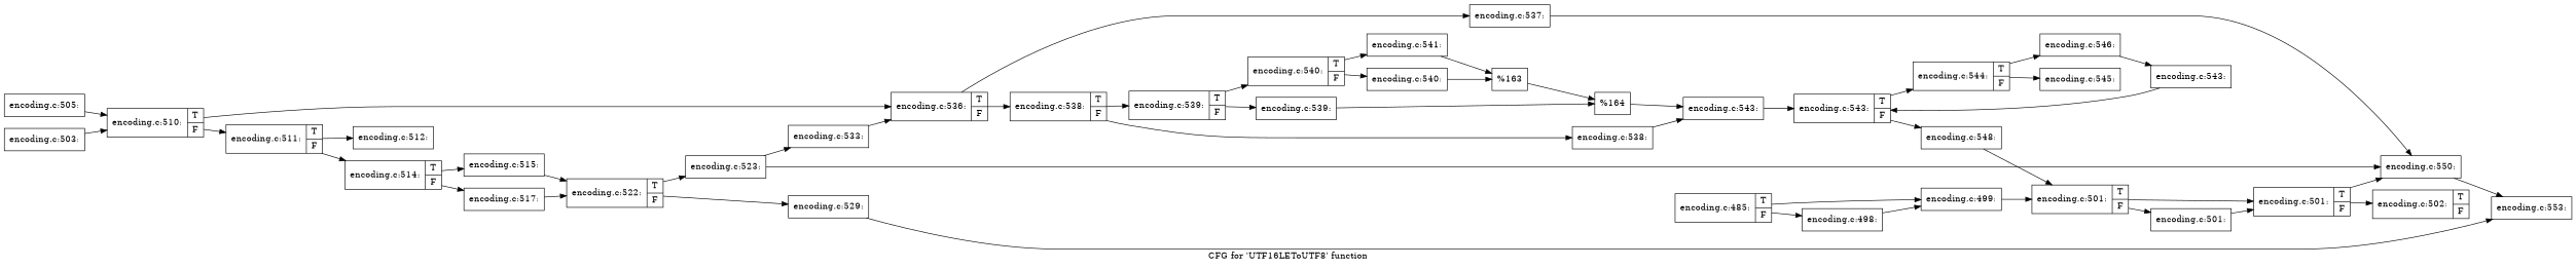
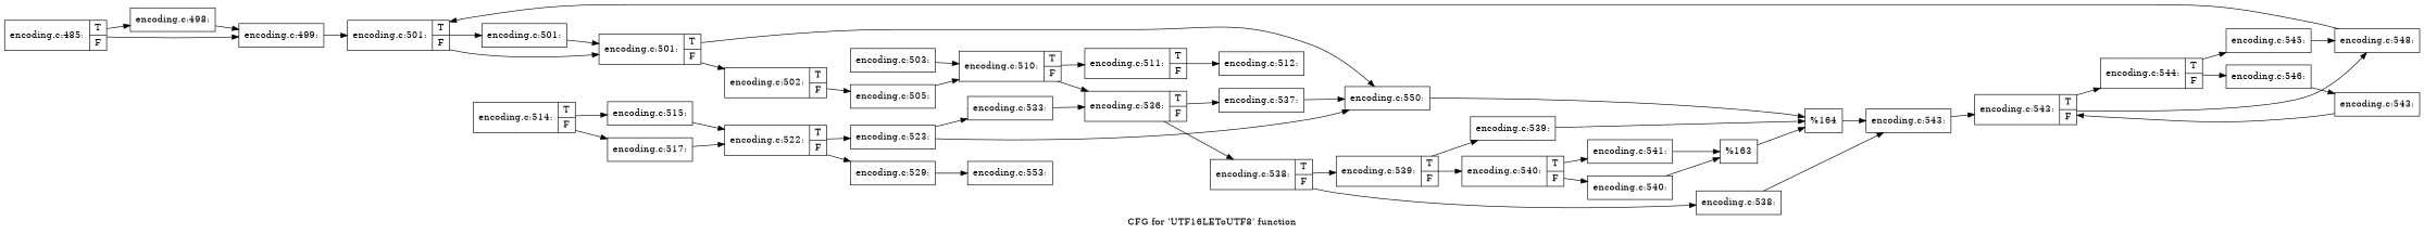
  digraph {
    label="CFG for 'UTF16LEToUTF8' function"
    rankdir=LR
    node [shape=record]
    n1 [label="{encoding.c:485:|{<s0>T|<s1>F}}"]
    n2 [label="{encoding.c:498:}"]
    n3 [label="{encoding.c:499:}"]
    n4 [label="{encoding.c:501:|{<s0>T|<s1>F}}"]
    n5 [label="{encoding.c:501:}"]
    n6 [label="{encoding.c:501:|{<s0>T|<s1>F}}"]
    n7 [label="{encoding.c:502:|{<s0>T|<s1>F}}"]
    n8 [label="{encoding.c:550:}"]
    n9 [label="{encoding.c:505:}"]
    n10 [label="{encoding.c:553:}"]
    n11 [label="{encoding.c:503:}"]
    n12 [label="{encoding.c:510:|{<s0>T|<s1>F}}"]
    n13 [label="{encoding.c:511:|{<s0>T|<s1>F}}"]
    n14 [label="{encoding.c:536:|{<s0>T|<s1>F}}"]
    n15 [label="{encoding.c:512:}"]
    n16 [label="{encoding.c:514:|{<s0>T|<s1>F}}"]
    n17 [label="{encoding.c:537:}"]
    n18 [label="{encoding.c:538:|{<s0>T|<s1>F}}"]
    n19 [label="{encoding.c:515:}"]
    n20 [label="{encoding.c:517:}"]
    n21 [label="{encoding.c:538:}"]
    n22 [label="{encoding.c:539:|{<s0>T|<s1>F}}"]
    n23 [label="{encoding.c:522:|{<s0>T|<s1>F}}"]
    n24 [label="{encoding.c:523:}"]
    n25 [label="{encoding.c:529:}"]
    n26 [label="{encoding.c:533:}"]
    n27 [label="{encoding.c:543:}"]
    n28 [label="{encoding.c:539:}"]
    n29 [label="{encoding.c:540:|{<s0>T|<s1>F}}"]
    n30 [label="{encoding.c:543:|{<s0>T|<s1>F}}"]
    n31 [label="{%164}"]
    n32 [label="{encoding.c:540:}"]
    n33 [label="{encoding.c:541:}"]
    n34 [label="{encoding.c:544:|{<s0>T|<s1>F}}"]
    n35 [label="{encoding.c:548:}"]
    n36 [label="{%163}"]
    n37 [label="{encoding.c:545:}"]
    n38 [label="{encoding.c:546:}"]
    n39 [label="{encoding.c:543:}"]
    n1 -> n2
    n1 -> n3
    n2 -> n3
    n3 -> n4
    n4 -> n5
    n4 -> n6
    n5 -> n6
    n6 -> n7
    n6 -> n8
-   n8 -> n10
+   n7 -> n9
+   n8 -> n31
    n9 -> n12
    n11 -> n12
    n12 -> n13
    n12 -> n14
    n13 -> n15
-   n13 -> n16
    n14 -> n17
    n14 -> n18
    n16 -> n19
    n16 -> n20
    n17 -> n8
    n18 -> n21
    n18 -> n22
    n19 -> n23
    n20 -> n23
    n21 -> n27
    n22 -> n28
    n22 -> n29
    n23 -> n24
    n23 -> n25
    n24 -> n8
    n24 -> n26
    n25 -> n10
    n26 -> n14
    n27 -> n30
    n28 -> n31
    n29 -> n32
    n29 -> n33
    n30 -> n34
    n30 -> n35
    n31 -> n27
    n32 -> n36
    n33 -> n36
    n34 -> n37
    n34 -> n38
    n35 -> n4
    n36 -> n31
+   n37 -> n35
    n38 -> n39
    n39 -> n30
  }
